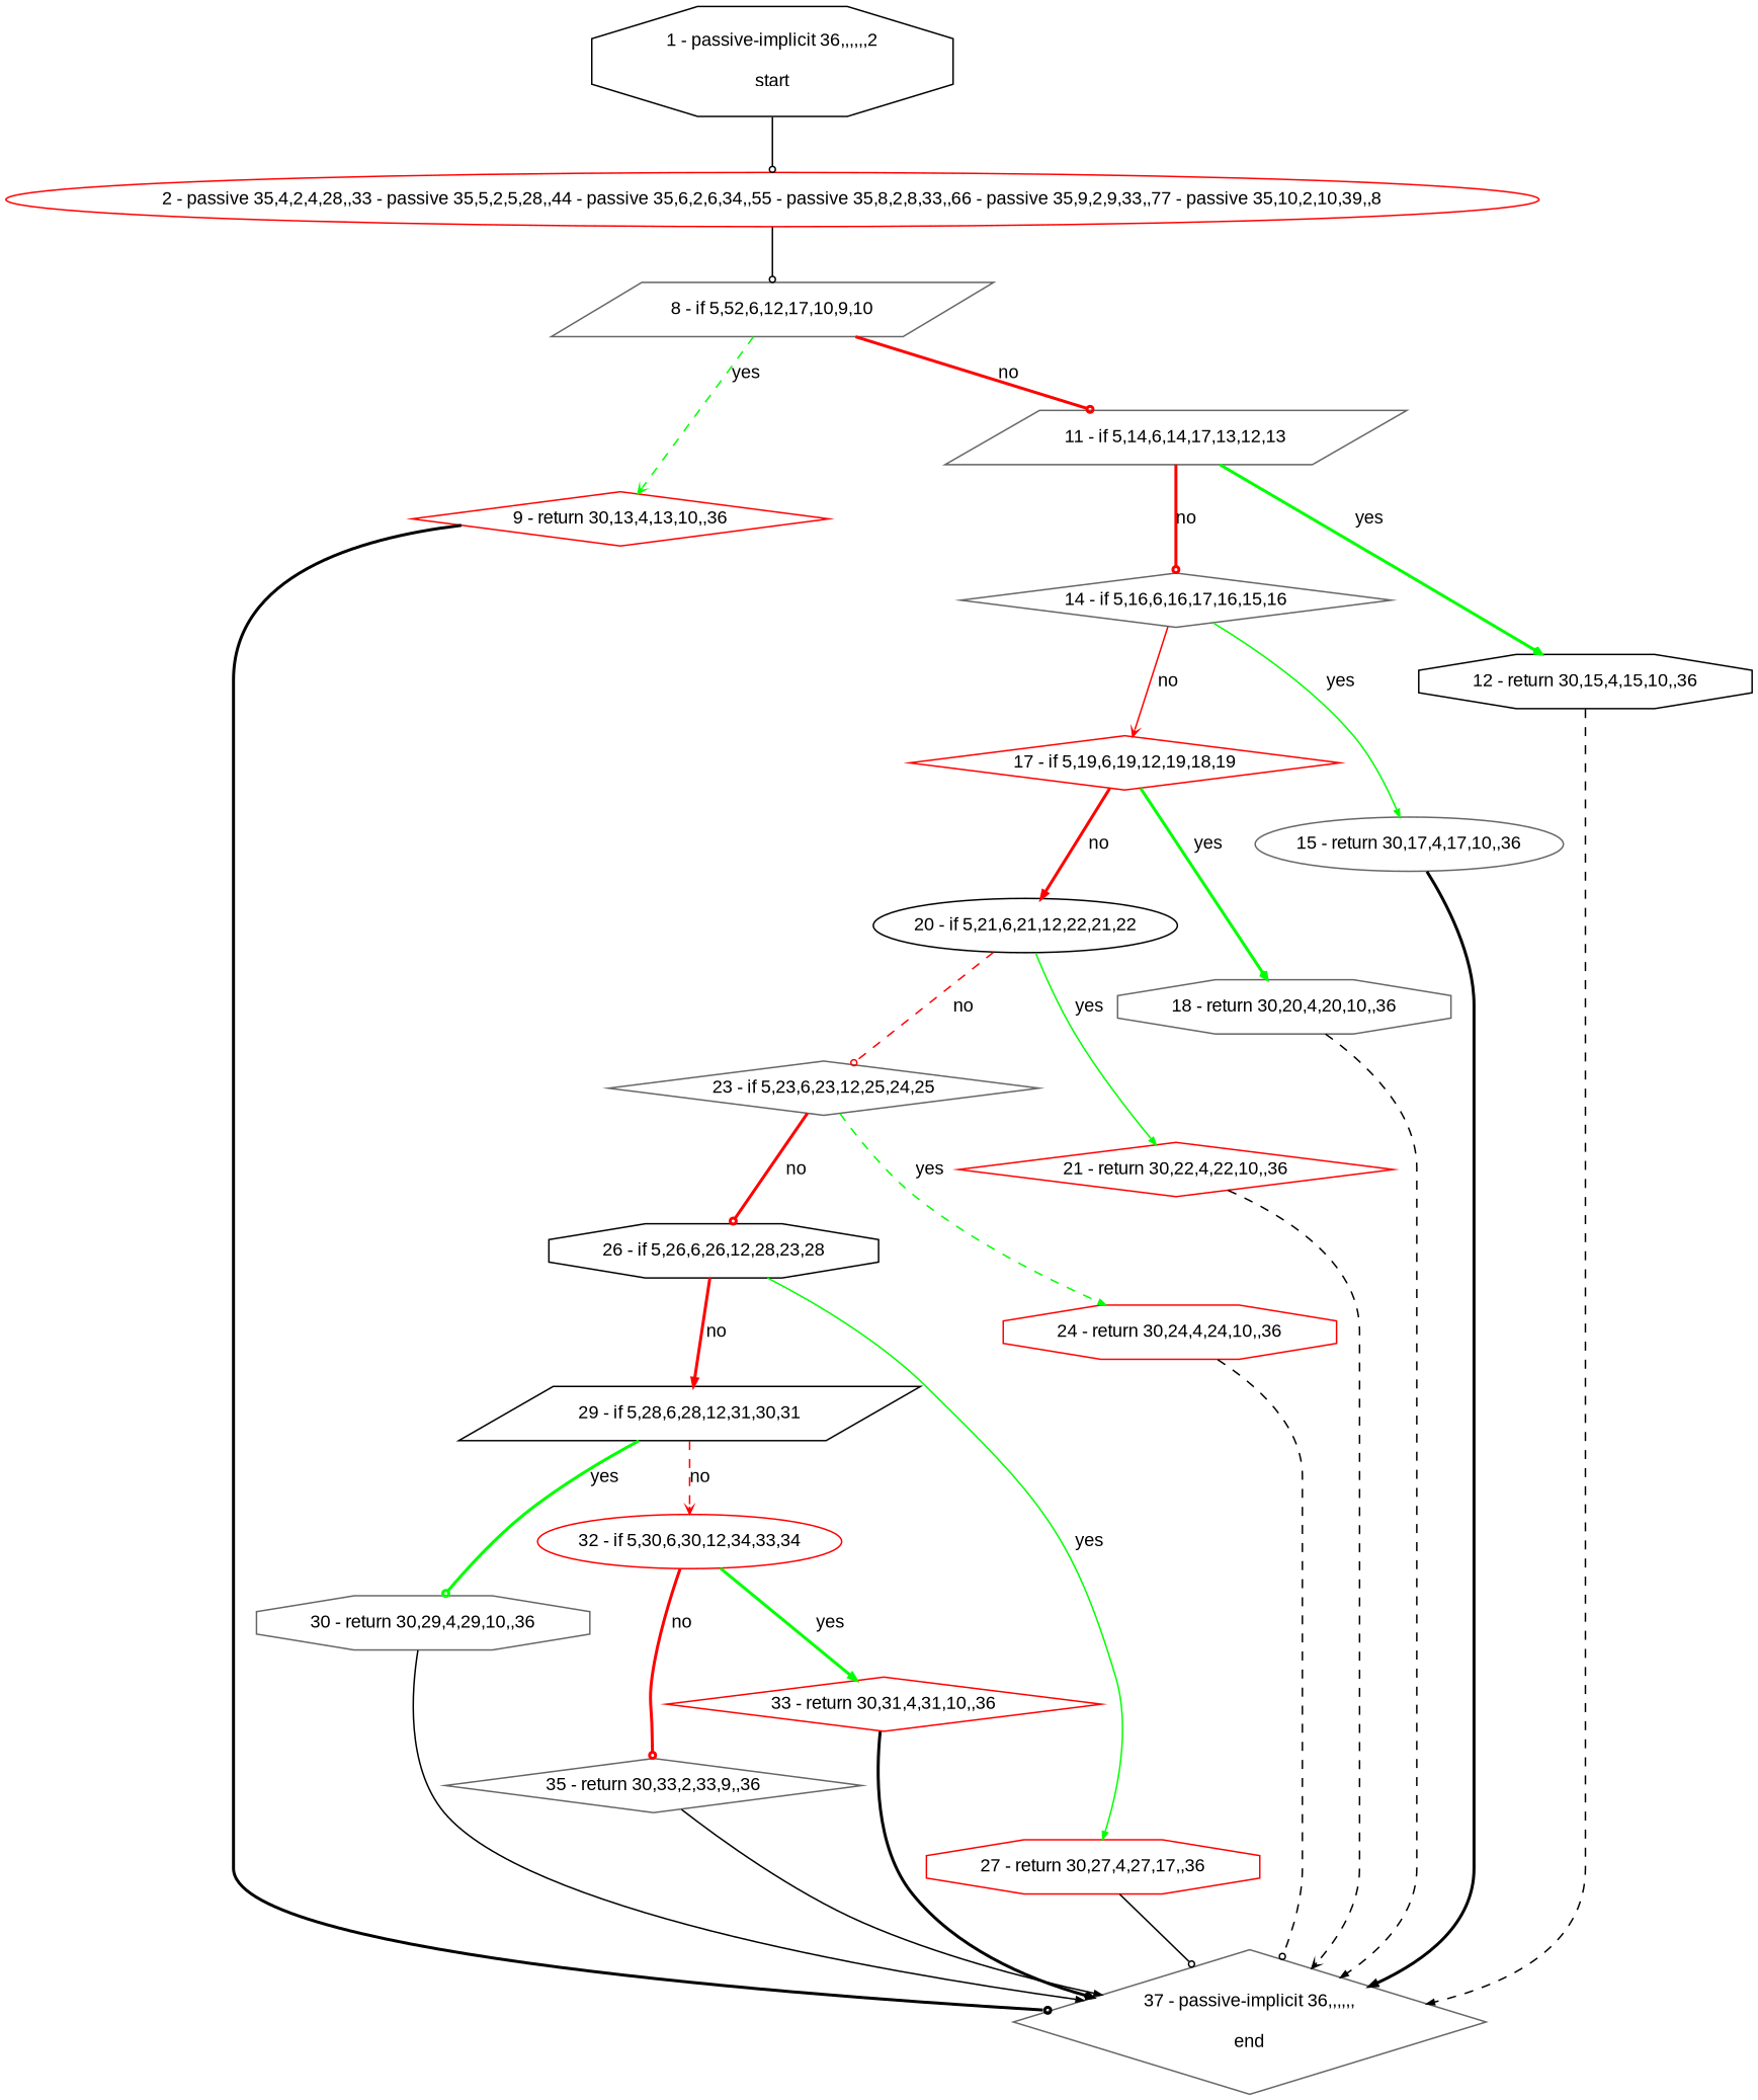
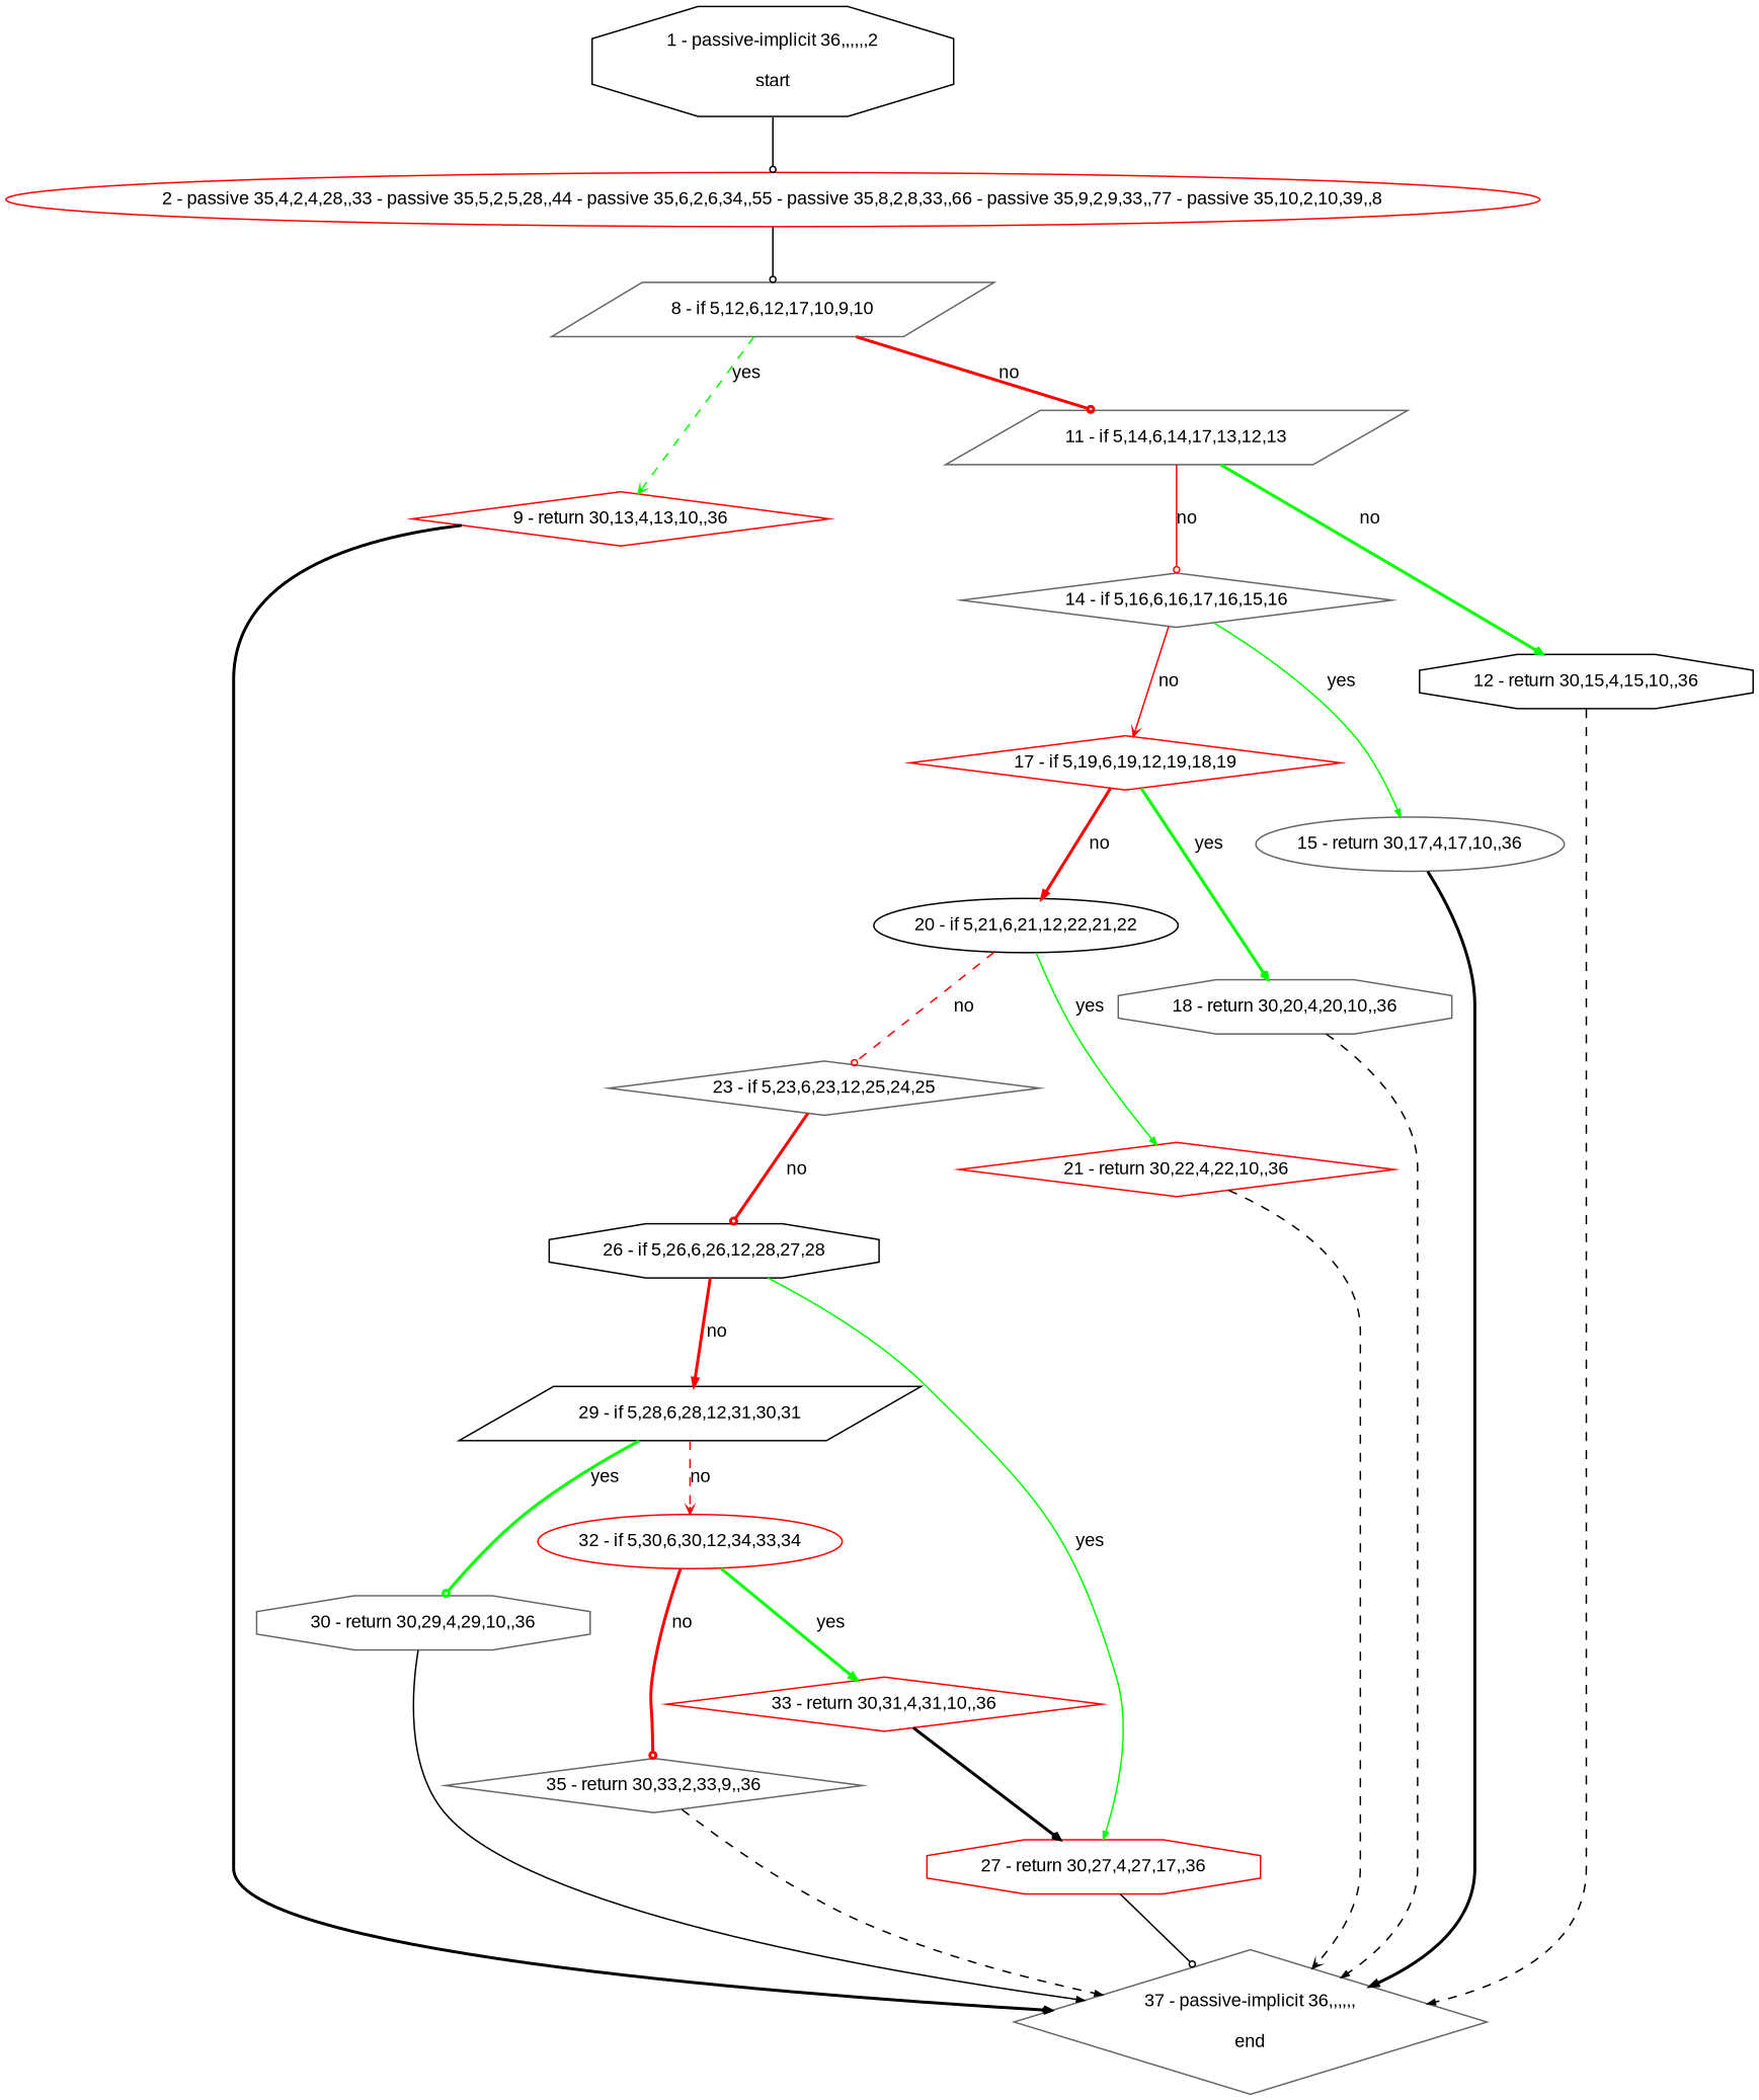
  digraph {
    bgcolor=white
    compound=true
    fillcolor="#FFFFCC"
    fontname=Arial
    fontsize=12
    pack=true
    packmode=clust
    style="rounded,filled"
    node [color=gray40 compound=true fillcolor="#ffffff" fixedsize=false fontname=Arial fontsize=12 node_initialized=no shape=diamond style=filled]
    edge [arrowhead=normal arrowsize=0.5 arrowtail=none color="#000000" compound=true dir=forward fontcolor=black fontname=Arial fontsize=12 style=bold]
    n1 [color=red label="2 - passive 35,4,2,4,28,,33 - passive 35,5,2,5,28,,44 - passive 35,6,2,6,34,,55 - passive 35,8,2,8,33,,66 - passive 35,9,2,9,33,,77 - passive 35,10,2,10,39,,8" shape=ellipse]
-   n2 [label="8 - if 5,52,6,12,17,10,9,10" shape=parallelogram]
+   n2 [label="8 - if 5,12,6,12,17,10,9,10" shape=parallelogram]
    n3 [color=red label="9 - return 30,13,4,13,10,,36"]
    n4 [label="11 - if 5,14,6,14,17,13,12,13" shape=parallelogram]
    n5 [color=black label="1 - passive-implicit 36,,,,,,2\n\nstart" shape=octagon]
    n6 [label="37 - passive-implicit 36,,,,,,\n\nend"]
    n7 [color=black label="12 - return 30,15,4,15,10,,36" shape=octagon]
    n8 [label="14 - if 5,16,6,16,17,16,15,16"]
    n9 [label="15 - return 30,17,4,17,10,,36" shape=ellipse]
    n10 [color=red label="17 - if 5,19,6,19,12,19,18,19"]
    n11 [label="18 - return 30,20,4,20,10,,36" shape=octagon]
    n12 [color=black label="20 - if 5,21,6,21,12,22,21,22" shape=ellipse]
    n13 [color=red label="21 - return 30,22,4,22,10,,36"]
    n14 [label="23 - if 5,23,6,23,12,25,24,25"]
-   n15 [color=red label="24 - return 30,24,4,24,10,,36" shape=octagon]
-   n16 [color=black label="26 - if 5,26,6,26,12,28,23,28" shape=octagon]
+   n16 [color=black label="26 - if 5,26,6,26,12,28,27,28" shape=octagon]
    n17 [color=red label="27 - return 30,27,4,27,17,,36" shape=octagon]
    n18 [color=black label="29 - if 5,28,6,28,12,31,30,31" shape=parallelogram]
    n19 [label="30 - return 30,29,4,29,10,,36" shape=octagon]
    n20 [color=red label="32 - if 5,30,6,30,12,34,33,34" shape=ellipse]
    n21 [color=red label="33 - return 30,31,4,31,10,,36"]
    n22 [label="35 - return 30,33,2,33,9,,36"]
    n1 -> n2 [arrowhead=odot style=solid]
    n2 -> n3 [arrowhead=vee color="#00ff00" label=yes style=dashed]
    n2 -> n4 [arrowhead=odot color="#ff0000" label=no]
-   n3 -> n6 [arrowhead=odot]
-   n4 -> n7 [arrowhead=vee color="#00ff00" label=yes]
-   n4 -> n8 [arrowhead=odot color="#ff0000" label=no]
+   n3 -> n6 [arrowhead=vee]
+   n4 -> n7 [arrowhead=vee color="#00ff00" label=no]
+   n4 -> n8 [arrowhead=odot color="#ff0000" label=no style=solid]
    n5 -> n1 [arrowhead=odot style=solid]
    n7 -> n6 [style=dashed]
    n8 -> n9 [color="#00ff00" label=yes style=solid]
    n8 -> n10 [arrowhead=vee color="#ff0000" label=no style=solid]
    n9 -> n6
    n10 -> n11 [arrowhead=vee color="#00ff00" label=yes]
    n10 -> n12 [color="#ff0000" label=no]
    n11 -> n6 [style=dashed]
    n12 -> n13 [color="#00ff00" label=yes style=solid]
    n12 -> n14 [arrowhead=odot color="#ff0000" label=no style=dashed]
    n13 -> n6 [arrowhead=vee style=dashed]
-   n14 -> n15 [color="#00ff00" label=yes style=dashed]
    n14 -> n16 [arrowhead=odot color="#ff0000" label=no]
-   n15 -> n6 [arrowhead=odot style=dashed]
    n16 -> n17 [color="#00ff00" label=yes style=solid]
    n16 -> n18 [color="#ff0000" label=no]
    n17 -> n6 [arrowhead=odot style=solid]
    n18 -> n19 [arrowhead=odot color="#00ff00" label=yes]
    n18 -> n20 [arrowhead=vee color="#ff0000" label=no style=dashed]
    n19 -> n6 [style=solid]
    n20 -> n21 [color="#00ff00" label=yes]
    n20 -> n22 [arrowhead=odot color="#ff0000" label=no]
-   n21 -> n6 [arrowhead=vee]
-   n22 -> n6 [style=solid]
+   n21 -> n17 [arrowhead=vee]
+   n22 -> n6 [style=dashed]
  }
